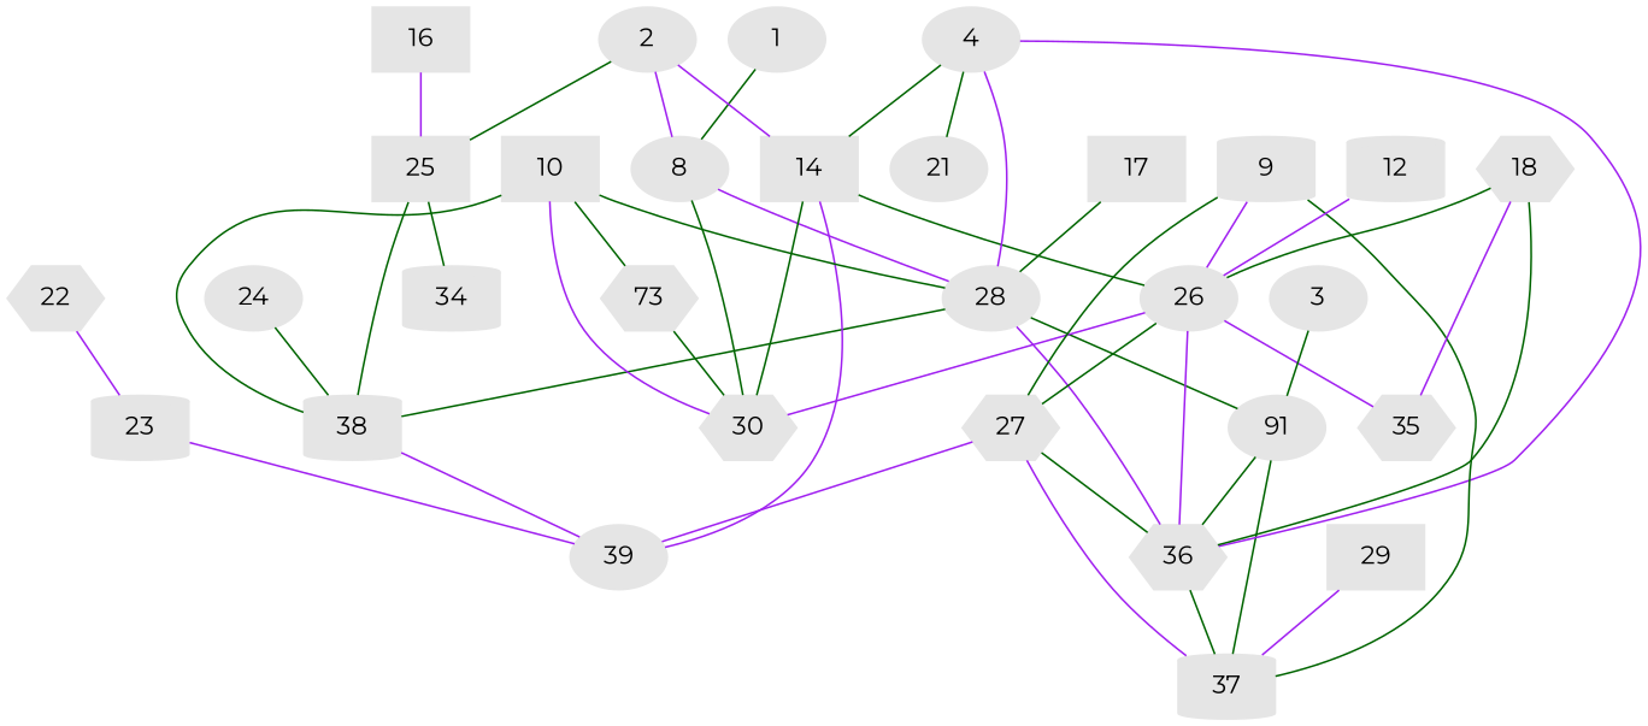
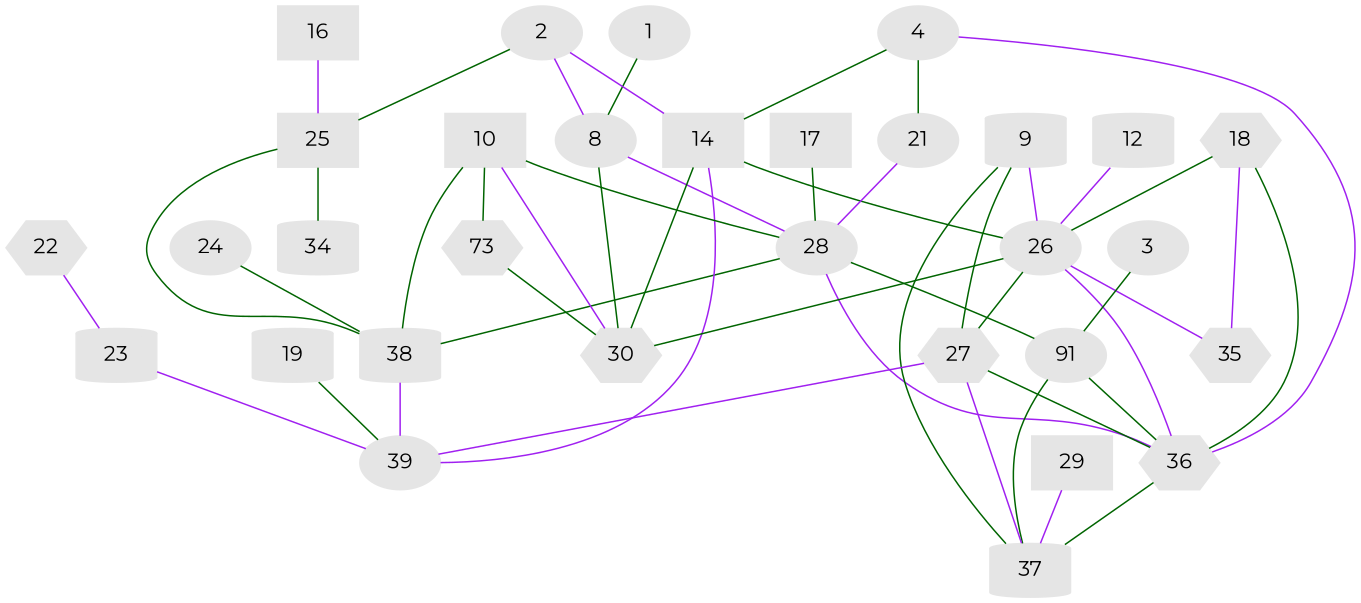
  graph {
    fontname=Montserrat
    node [color=gray90 fontname=Montserrat shape=ellipse style=filled]
    edge [color=darkgreen fontname=Montserrat weight=1.0]
    1
    8
    28
    30 [shape=hexagon]
    2
    14 [shape=box]
    25 [shape=box]
    26
    39
    38 [shape=cylinder]
    34 [shape=cylinder]
    n12 [label=91]
    3
    36 [shape=hexagon]
    37 [shape=cylinder]
    4
    21
+   19 [shape=cylinder]
    9 [shape=cylinder]
    27 [shape=hexagon]
    35 [shape=hexagon]
    10 [shape=box]
    n23 [label=73 shape=hexagon]
    12 [shape=cylinder]
    16 [shape=box]
    17 [shape=box]
    18 [shape=hexagon]
    22 [shape=hexagon]
    23 [shape=cylinder]
    24
    29 [shape=box]
    1 -- 8
    8 -- 28 [color=purple]
    8 -- 30
    28 -- 38
    28 -- n12
    28 -- 36 [color=purple]
    2 -- 8 [color=purple]
    2 -- 14 [color=purple]
    2 -- 25
    14 -- 30
    14 -- 26
    14 -- 39 [color=purple]
    25 -- 38
    25 -- 34
-   26 -- 30 [color=purple]
+   26 -- 30
    26 -- 36 [color=purple]
    26 -- 27
    26 -- 35 [color=purple]
    38 -- 39 [color=purple]
    n12 -- 36
    n12 -- 37
    3 -- n12
    36 -- 37 [weight=2.0]
    4 -- 14
    4 -- 36 [color=purple]
    4 -- 21
-   4 -- 28 [color=purple]
+   21 -- 28 [color=purple]
+   19 -- 39
    9 -- 26 [color=purple]
    9 -- 37
    9 -- 27
    27 -- 39 [color=purple]
    27 -- 36
    27 -- 37 [color=purple]
    10 -- 28
    10 -- 30 [color=purple]
    10 -- 38
    10 -- n23
    n23 -- 30
    12 -- 26 [color=purple]
    16 -- 25 [color=purple]
    17 -- 28
    18 -- 26
    18 -- 36
    18 -- 35 [color=purple]
    22 -- 23 [color=purple]
    23 -- 39 [color=purple]
    24 -- 38
    29 -- 37 [color=purple]
  }
